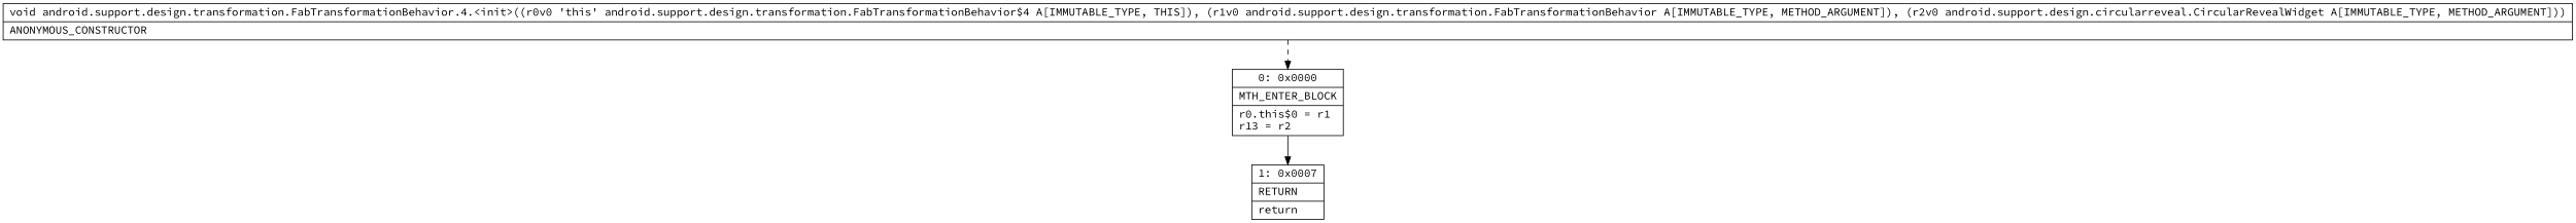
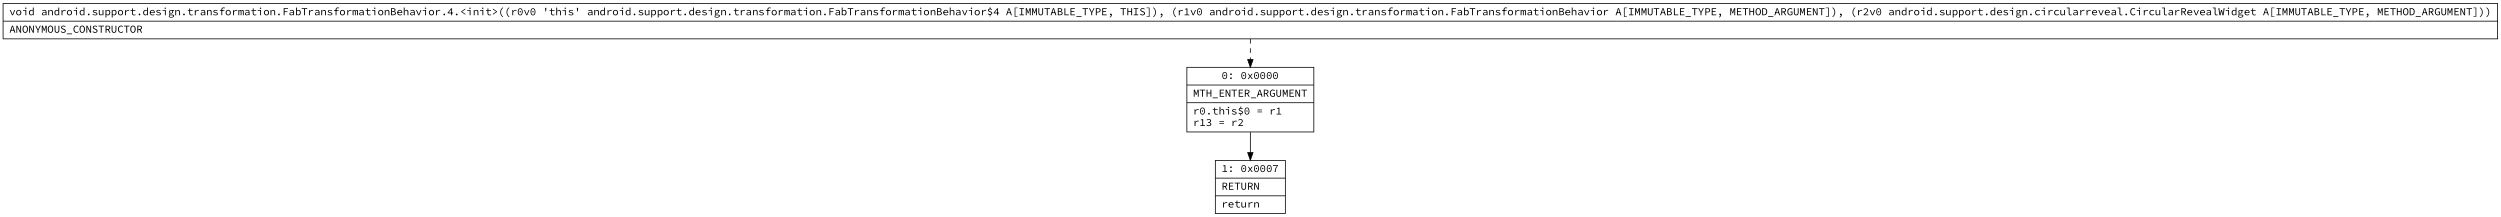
  digraph {
    fontname="Source Code Pro"
    node [shape=record fontname="Source Code Pro"]
    edge [fontname="Source Code Pro"]
-   n1 [label="{0\:\ 0x0000|MTH_ENTER_BLOCK\l|r0.this$0 = r1\lr13 = r2\l}"]
+   n1 [label="{0\:\ 0x0000|MTH_ENTER_ARGUMENT\l|r0.this$0 = r1\lr13 = r2\l}"]
    n2 [label="{1\:\ 0x0007|RETURN\l|return\l}"]
    n3 [label="{void android.support.design.transformation.FabTransformationBehavior.4.\<init\>((r0v0 'this' android.support.design.transformation.FabTransformationBehavior$4 A[IMMUTABLE_TYPE, THIS]), (r1v0 android.support.design.transformation.FabTransformationBehavior A[IMMUTABLE_TYPE, METHOD_ARGUMENT]), (r2v0 android.support.design.circularreveal.CircularRevealWidget A[IMMUTABLE_TYPE, METHOD_ARGUMENT]))  | ANONYMOUS_CONSTRUCTOR\l}"]
    n1 -> n2 [style=solid]
    n3 -> n1 [style=dashed]
  }
